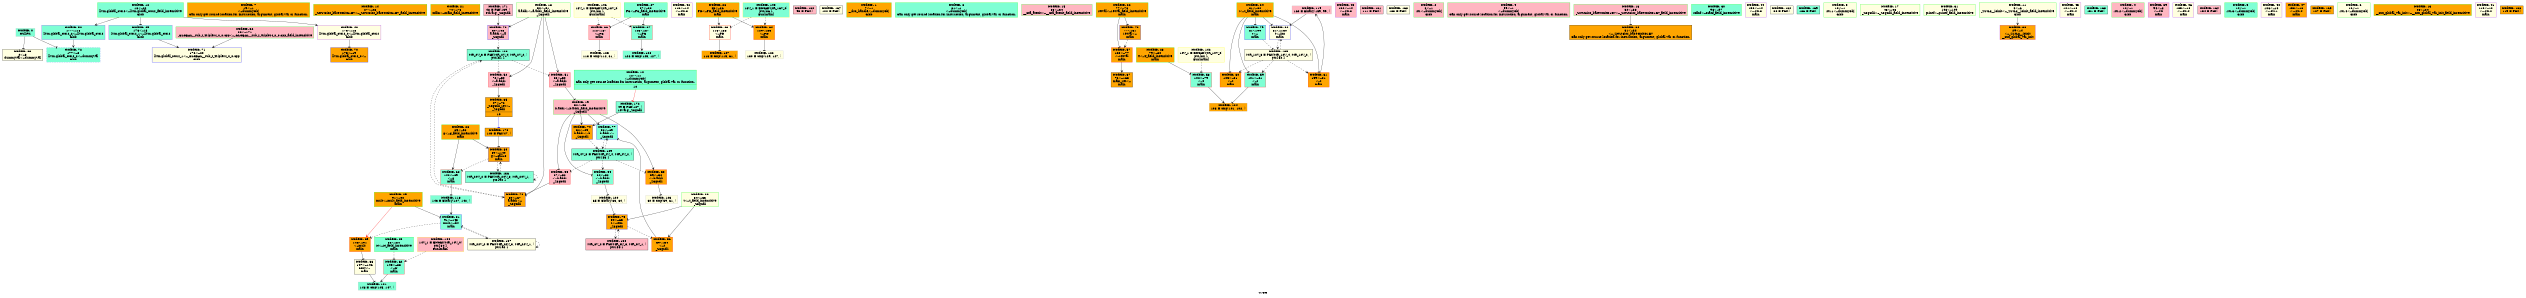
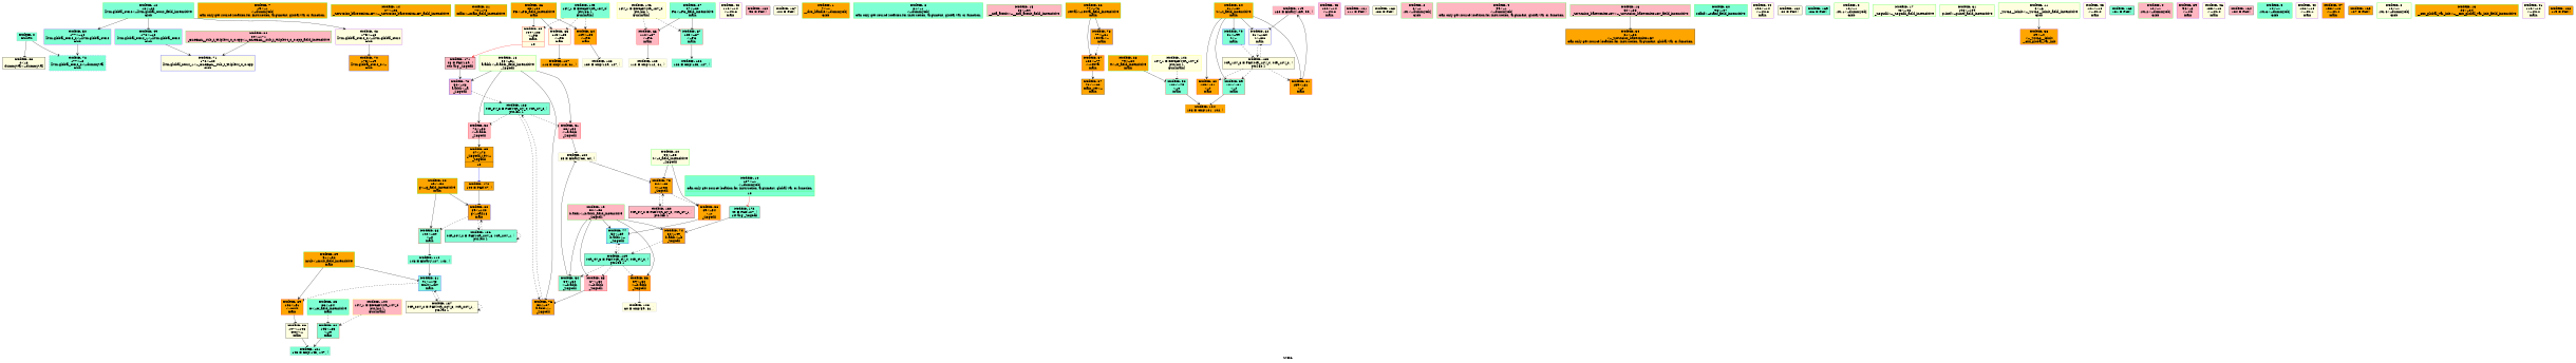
  digraph {
    label=SVFG
    node [color=green fillcolor=orange shape=record style=filled]
    edge [arrowhead=tee style=solid]
    n1 [color=grey fillcolor=aquamarine label="{NodeID: 0\nNullPtr}"]
    n2 [color=black fillcolor=lightyellow label="{NodeID: 33\n2\<--3\ndummyVal\<--dummyVal\n}"]
    n3 [color=blue fillcolor=aquamarine label="{NodeID: 72\n177\<--3\nllvm.global_ctors_2\<--dummyVal\nGlob }" style="dotted,filled"]
    n4 [label="{NodeID: 7\n19\<--1\n\<--dummyObj\nCan only get source location for instruction, argument, global var or function.}"]
    n5 [label="{NodeID: 14\n27\<--28\n_ZNSt8ios_base4InitC1Ev\<--_ZNSt8ios_base4InitC1Ev_field_insensitive\n}"]
    n6 [label="{NodeID: 21\n74\<--75\nmain\<--main_field_insensitive\n}"]
    n7 [label="{NodeID: 28\n89\<--90\ng\<--g_field_insensitive\nmain\n}"]
    n8 [color=red fillcolor=aquamarine label="{NodeID: 68\n142\<--89\n\<--g\nmain\n}"]
    n9 [color=blue label="{NodeID: 80\n89\<--140\ng\<--call18\nmain\n}"]
    n10 [color=grey fillcolor=aquamarine label="{NodeID: 118\n143 = Binary(127, 142, )\n}"]
    n11 [color=black fillcolor=aquamarine label="{NodeID: 136\nMR_20V_2 = PHI(MR_20V_3, MR_20V_1, )\npts\{90 \}\n}"]
    n12 [color=blue fillcolor=aquamarine label="{NodeID: 81\n91\<--143\nmult\<--div\nmain\n}"]
    n13 [color=red label="{NodeID: 69\n146\<--91\n\<--mult\nmain\n}"]
    n14 [color=black fillcolor=lightyellow label="{NodeID: 137\nMR_22V_2 = PHI(MR_22V_3, MR_22V_1, )\npts\{92 \}\n}"]
    n15 [color=black fillcolor=lightyellow label="{NodeID: 36\n147\<--146\nconv\<--\nmain\n}"]
    n16 [color=black label="{NodeID: 35\n47\<--72\n_Z3gcdii_ret\<--\n_Z3gcdii\n|{<s0>10}}"]
    n17 [color=black label="{NodeID: 170\n140 = PHI(47, )\n}"]
    n18 [color=grey fillcolor=lightyellow label="{NodeID: 125\n113 = cmp(112, 61, )\n}"]
    n19 [color=purple fillcolor=lightyellow label="{NodeID: 42\n118\<--14\n\<--.str.3\nmain\n}"]
    n20 [color=purple fillcolor=aquamarine label="{NodeID: 49\n176\<--18\nllvm.global_ctors_1\<--llvm.global_ctors\nGlob }"]
    n21 [color=blue fillcolor=lightyellow label="{NodeID: 71\n176\<--20\nllvm.global_ctors_1\<--_GLOBAL__sub_I_TripleM_0_0.cpp\nGlob }"]
    n22 [color=red label="{NodeID: 56\n69\<--54\n\<--t\n_Z3gcdii\n}"]
    n23 [color=blue fillcolor=aquamarine label="{NodeID: 77\n52\<--69\nb.addr\<--\n_Z3gcdii\n}"]
    n24 [color=black fillcolor=aquamarine label="{NodeID: 129\nMR_4V_3 = PHI(MR_4V_4, MR_4V_2, )\npts\{53 \}\n}"]
    n25 [color=red label="{NodeID: 53\n59\<--52\n\<--b.addr\n_Z3gcdii\n}"]
    n26 [color=red fillcolor=aquamarine label="{NodeID: 54\n64\<--52\n\<--b.addr\n_Z3gcdii\n}"]
    n27 [color=red fillcolor=lightpink label="{NodeID: 55\n67\<--52\n\<--b.addr\n_Z3gcdii\n}"]
    n28 [color=yellow fillcolor=lightyellow label="{NodeID: 146\n18V_1 = ENCHI(MR_18V_0)\npts\{88 \}\nFun[main]}" style="double,filled"]
    n29 [color=red fillcolor=lightpink label="{NodeID: 66\n112\<--87\n\<--PG\nmain\n}"]
    n30 [color=red fillcolor=aquamarine label="{NodeID: 67\n125\<--87\n\<--PG\nmain\n}"]
    n31 [color=grey fillcolor=aquamarine label="{NodeID: 126\n126 = cmp(125, 127, )\n}"]
    n32 [color=red fillcolor=lightyellow label="{NodeID: 63\n115\<--85\n\<--PD\nmain\n}"]
    n33 [color=grey label="{NodeID: 127\n116 = cmp(115, 61, )\n}"]
    n34 [color=blue label="{NodeID: 70\n175\<--19\nllvm.global_ctors_0\<--\nGlob }"]
    n35 [color=black fillcolor=lightpink label="{NodeID: 160\n95 = PHI()\n}"]
    n36 [color=grey fillcolor=lightyellow label="{NodeID: 123\n60 = cmp(59, 61, )\n}"]
    n37 [color=grey fillcolor=lightyellow label="{NodeID: 120\n65 = Binary(63, 64, )\n}"]
    n38 [color=blue label="{NodeID: 76\n50\<--67\na.addr\<--\n_Z3gcdii\n}"]
    n39 [color=black fillcolor=lightyellow label="{NodeID: 167\n122 = PHI()\n}"]
    n40 [label="{NodeID: 1\n7\<--1\n__dso_handle\<--dummyObj\nGlob }"]
    n41 [fillcolor=aquamarine label="{NodeID: 8\n61\<--1\n\<--dummyObj\nCan only get source location for instruction, argument, global var or function.}"]
    n42 [fillcolor=lightpink label="{NodeID: 15\n33\<--34\n__cxa_atexit\<--__cxa_atexit_field_insensitive\n}"]
    n43 [label="{NodeID: 22\n77\<--78\nretval\<--retval_field_insensitive\nmain\n}"]
    n44 [color=red label="{NodeID: 57\n163\<--77\n\<--retval\nmain\n}"]
    n45 [color=blue label="{NodeID: 78\n77\<--61\nretval\<--\nmain\n}"]
    n46 [color=black label="{NodeID: 37\n76\<--163\nmain_ret\<--\nmain\n}"]
    n47 [label="{NodeID: 29\n91\<--92\nmult\<--mult_field_insensitive\nmain\n}"]
    n48 [color=grey fillcolor=aquamarine label="{NodeID: 121\n148 = cmp(145, 147, )\n}"]
    n49 [color=grey fillcolor=lightpink label="{NodeID: 119\n160 = Binary(159, 99, )\n}"]
    n50 [color=blue fillcolor=lightyellow label="{NodeID: 82\n81\<--160\nt\<--inc\nmain\n}"]
    n51 [color=black fillcolor=lightyellow label="{NodeID: 135\nMR_12V_3 = PHI(MR_12V_4, MR_12V_2, )\npts\{82 \}\n}"]
    n52 [color=red fillcolor=aquamarine label="{NodeID: 59\n101\<--81\n\<--t\nmain\n}"]
    n53 [color=red label="{NodeID: 60\n105\<--81\n\<--t\nmain\n}"]
    n54 [color=red label="{NodeID: 61\n159\<--81\n\<--t\nmain\n}"]
    n55 [color=purple fillcolor=lightpink label="{NodeID: 43\n132\<--14\n\<--.str.3\nmain\n}"]
    n56 [color=purple fillcolor=aquamarine label="{NodeID: 50\n177\<--18\nllvm.global_ctors_2\<--llvm.global_ctors\nGlob }"]
    n57 [color=red label="{NodeID: 64\n129\<--85\n\<--PD\nmain\n}"]
    n58 [color=grey fillcolor=lightyellow label="{NodeID: 122\n130 = cmp(129, 127, )\n}"]
    n59 [color=black fillcolor=lightpink label="{NodeID: 161\n111 = PHI()\n}"]
    n60 [color=black fillcolor=lightyellow label="{NodeID: 168\n133 = PHI()\n}"]
    n61 [fillcolor=lightpink label="{NodeID: 2\n8\<--1\n.str\<--dummyObj\nGlob }"]
    n62 [fillcolor=lightpink label="{NodeID: 9\n99\<--1\n\<--dummyObj\nCan only get source location for instruction, argument, global var or function.}"]
    n63 [fillcolor=lightpink label="{NodeID: 16\n32\<--38\n_ZNSt8ios_base4InitD1Ev\<--_ZNSt8ios_base4InitD1Ev_field_insensitive\n}"]
    n64 [color=black label="{NodeID: 34\n31\<--32\n\<--_ZNSt8ios_base4InitD1Ev\nCan only get source location for instruction, argument, global var or function.}"]
    n65 [label="{NodeID: 23\n79\<--80\nT\<--T_field_insensitive\nmain\n}"]
    n66 [color=red fillcolor=aquamarine label="{NodeID: 58\n102\<--79\n\<--T\nmain\n}"]
    n67 [color=grey label="{NodeID: 124\n103 = cmp(101, 102, )\n}"]
    n68 [fillcolor=aquamarine label="{NodeID: 30\n96\<--97\nscanf\<--scanf_field_insensitive\n}"]
    n69 [color=blue label="{NodeID: 75\n54\<--65\nt\<--rem\n_Z3gcdii\n}"]
    n70 [color=black fillcolor=lightpink label="{NodeID: 130\nMR_6V_2 = PHI(MR_6V_3, MR_6V_1, )\npts\{55 \}\n}"]
    n71 [color=purple fillcolor=lightyellow label="{NodeID: 44\n150\<--14\n\<--.str.3\nmain\n}"]
    n72 [color=red fillcolor=lightpink label="{NodeID: 51\n63\<--50\n\<--a.addr\n_Z3gcdii\n}"]
+   n73 [color=red fillcolor=lightyellow label="{NodeID: 65\n139\<--85\n\<--PD\nmain\n|{<s0>10}}"]
    n74 [color=black fillcolor=lightpink label="{NodeID: 171\n48 = PHI(139, )\n0th arg _Z3gcdii }"]
    n75 [color=blue fillcolor=lightpink label="{NodeID: 73\n50\<--48\na.addr\<--a\n_Z3gcdii\n}"]
    n76 [color=black fillcolor=aquamarine label="{NodeID: 128\nMR_2V_3 = PHI(MR_2V_4, MR_2V_2, )\npts\{51 \}\n}"]
    n77 [color=black fillcolor=lightyellow label="{NodeID: 162\n30 = PHI()\n}"]
    n78 [color=blue fillcolor=aquamarine label="{NodeID: 79\n81\<--99\nt\<--\nmain\n}"]
    n79 [color=black fillcolor=aquamarine label="{NodeID: 169\n136 = PHI()\n}"]
    n80 [fillcolor=lightyellow label="{NodeID: 3\n10\<--1\n.str.1\<--dummyObj\nGlob }"]
    n81 [fillcolor=aquamarine label="{NodeID: 10\n127\<--1\n\<--dummyObj\nCan only get source location for instruction, argument, global var or function.|{<s0>10}}"]
    n82 [color=black fillcolor=aquamarine label="{NodeID: 172\n49 = PHI(127, )\n1st arg _Z3gcdii }"]
    n83 [color=blue label="{NodeID: 74\n52\<--49\nb.addr\<--b\n_Z3gcdii\n}"]
    n84 [fillcolor=lightyellow label="{NodeID: 17\n45\<--46\n_Z3gcdii\<--_Z3gcdii_field_insensitive\n}"]
    n85 [label="{NodeID: 24\n81\<--82\nt\<--t_field_insensitive\nmain\n}"]
    n86 [fillcolor=lightyellow label="{NodeID: 31\n108\<--109\nprintf\<--printf_field_insensitive\n}"]
    n87 [color=purple label="{NodeID: 38\n29\<--4\n\<--_ZStL8__ioinit\n__cxx_global_var_init\n}"]
    n88 [color=red fillcolor=lightpink label="{NodeID: 52\n72\<--50\n\<--a.addr\n_Z3gcdii\n}"]
    n89 [color=purple fillcolor=lightyellow label="{NodeID: 45\n121\<--16\n\<--.str.4\nmain\n}"]
    n90 [color=yellow fillcolor=lightyellow label="{NodeID: 142\n10V_1 = ENCHI(MR_10V_0)\npts\{80 \}\nFun[main]}" style="double,filled"]
    n91 [color=black fillcolor=aquamarine label="{NodeID: 163\n151 = PHI()\n}"]
    n92 [fillcolor=lightpink label="{NodeID: 4\n12\<--1\n.str.2\<--dummyObj\nGlob }"]
    n93 [fillcolor=lightyellow label="{NodeID: 11\n4\<--6\n_ZStL8__ioinit\<--_ZStL8__ioinit_field_insensitive\nGlob }"]
    n94 [fillcolor=lightyellow label="{NodeID: 18\n50\<--51\na.addr\<--a.addr_field_insensitive\n_Z3gcdii\n}"]
    n95 [fillcolor=aquamarine label="{NodeID: 25\n83\<--84\nN\<--N_field_insensitive\nmain\n}"]
    n96 [color=red fillcolor=aquamarine label="{NodeID: 62\n145\<--83\n\<--N\nmain\n}"]
    n97 [fillcolor=lightpink label="{NodeID: 32\n20\<--171\n_GLOBAL__sub_I_TripleM_0_0.cpp\<--_GLOBAL__sub_I_TripleM_0_0.cpp_field_insensitive\n}"]
    n98 [color=purple fillcolor=lightpink label="{NodeID: 39\n94\<--8\n\<--.str\nmain\n}"]
    n99 [color=purple fillcolor=lightyellow label="{NodeID: 46\n135\<--16\n\<--.str.4\nmain\n}"]
    n100 [color=black fillcolor=lightpink label="{NodeID: 164\n154 = PHI()\n}"]
    n101 [fillcolor=aquamarine label="{NodeID: 5\n14\<--1\n.str.3\<--dummyObj\nGlob }"]
    n102 [fillcolor=aquamarine label="{NodeID: 12\n18\<--22\nllvm.global_ctors\<--llvm.global_ctors_field_insensitive\nGlob }"]
    n103 [color=purple fillcolor=lightyellow label="{NodeID: 48\n175\<--18\nllvm.global_ctors_0\<--llvm.global_ctors\nGlob }"]
    n104 [fillcolor=lightpink label="{NodeID: 19\n52\<--53\nb.addr\<--b.addr_field_insensitive\n_Z3gcdii\n}"]
    n105 [label="{NodeID: 26\n85\<--86\nPD\<--PD_field_insensitive\nmain\n}"]
    n106 [color=purple fillcolor=lightyellow label="{NodeID: 40\n106\<--10\n\<--.str.1\nmain\n}"]
    n107 [color=purple label="{NodeID: 47\n153\<--16\n\<--.str.4\nmain\n}"]
    n108 [color=yellow fillcolor=lightpink label="{NodeID: 144\n14V_1 = ENCHI(MR_14V_0)\npts\{84 \}\nFun[main]}" style="double,filled"]
    n109 [color=black label="{NodeID: 165\n107 = PHI()\n}"]
    n110 [fillcolor=lightyellow label="{NodeID: 6\n16\<--1\n.str.4\<--dummyObj\nGlob }"]
    n111 [label="{NodeID: 13\n23\<--24\n__cxx_global_var_init\<--__cxx_global_var_init_field_insensitive\n}"]
    n112 [fillcolor=lightyellow label="{NodeID: 20\n54\<--55\nt\<--t_field_insensitive\n_Z3gcdii\n}"]
    n113 [fillcolor=aquamarine label="{NodeID: 27\n87\<--88\nPG\<--PG_field_insensitive\nmain\n}"]
    n114 [color=purple fillcolor=lightyellow label="{NodeID: 41\n110\<--12\n\<--.str.2\nmain\n}"]
    n115 [color=yellow fillcolor=aquamarine label="{NodeID: 145\n16V_1 = ENCHI(MR_16V_0)\npts\{86 \}\nFun[main]}" style="double,filled"]
    n116 [color=black label="{NodeID: 166\n119 = PHI()\n}"]
    n1 -> n2
    n1 -> n3
    n7 -> n8 [arrowhead=vee]
    n7 -> n9 [arrowhead=vee]
    n8 -> n10
    n9 -> n8 [style=dashed]
    n9 -> n11 [arrowhead=vee style=dashed]
    n10 -> n12 [arrowhead=vee]
    n11 -> n9 [arrowhead=vee style=dashed]
    n11 -> n11 [arrowhead=vee style=dashed]
    n12 -> n13 [style=dashed]
    n12 -> n14 [arrowhead=vee style=dashed]
    n13 -> n15
    n14 -> n12 [style=dashed]
    n14 -> n14 [arrowhead=vee style=dashed]
    n15 -> n48
    n16 -> n17 [color=blue tailport=s0]
    n17 -> n9
    n20 -> n21 [arrowhead=vee]
    n22 -> n23
    n23 -> n24 [arrowhead=vee style=dashed]
    n24 -> n23 [style=dashed]
    n24 -> n25 [style=dashed]
    n24 -> n26 [arrowhead=vee style=dashed]
    n24 -> n27 [style=dashed]
    n25 -> n36
    n26 -> n37
    n27 -> n38
    n28 -> n29 [style=dashed]
    n28 -> n30 [arrowhead=vee style=dashed]
    n29 -> n18
    n30 -> n31 [arrowhead=vee]
    n32 -> n33
    n37 -> n69
    n38 -> n76 [arrowhead=vee style=dashed]
    n43 -> n44
    n43 -> n45
    n44 -> n46 [arrowhead=vee]
    n45 -> n44 [arrowhead=vee style=dashed]
    n47 -> n12
-   n47 -> n13 [arrowhead=vee color=red]
+   n47 -> n13 [arrowhead=vee]
    n49 -> n50
    n50 -> n51 [arrowhead=vee style=dashed]
    n51 -> n50 [style=dashed]
    n51 -> n52 [arrowhead=vee style=dashed]
    n51 -> n53 [arrowhead=vee style=dashed]
    n51 -> n54 [arrowhead=vee style=dashed]
    n52 -> n67
    n54 -> n49 [arrowhead=vee]
    n56 -> n3 [arrowhead=vee]
    n57 -> n58
    n63 -> n64
    n65 -> n66
    n66 -> n67 [arrowhead=vee]
    n69 -> n22 [style=dashed]
    n69 -> n70 [arrowhead=vee style=dashed]
    n70 -> n69 [arrowhead=vee style=dashed]
-   n72 -> n104
+   n72 -> n37
+   n73 -> n74 [arrowhead=vee color=red tailport=s0]
    n74 -> n75 [arrowhead=vee]
    n75 -> n76 [arrowhead=vee style=dashed]
    n76 -> n38 [arrowhead=vee style=dashed]
    n76 -> n72 [style=dashed]
    n76 -> n88 [style=dashed]
    n78 -> n51 [style=dashed]
    n81 -> n82 [color=red tailport=s0]
    n82 -> n83 [arrowhead=vee]
    n83 -> n24 [arrowhead=vee style=dashed]
    n85 -> n50
    n85 -> n52
-   n85 -> n53
+   n85 -> n53 [arrowhead=vee]
    n85 -> n54
    n85 -> n78
    n88 -> n16 [arrowhead=vee]
    n90 -> n66 [style=dashed]
    n93 -> n87 [arrowhead=vee]
    n94 -> n38
    n94 -> n72 [arrowhead=vee]
    n94 -> n75 [arrowhead=vee]
    n94 -> n88 [arrowhead=vee]
    n95 -> n96 [style=dashed]
    n96 -> n48 [arrowhead=vee]
    n97 -> n21 [arrowhead=vee]
    n102 -> n20
    n102 -> n56 [arrowhead=vee]
    n102 -> n103 [arrowhead=vee]
    n103 -> n34
    n104 -> n23 [arrowhead=vee]
    n104 -> n25 [arrowhead=vee]
    n104 -> n26
    n104 -> n27
    n104 -> n83 [arrowhead=vee]
    n105 -> n32 [arrowhead=vee]
    n105 -> n57 [arrowhead=vee]
+   n105 -> n73
    n108 -> n96 [arrowhead=vee style=dashed]
    n112 -> n22 [arrowhead=vee]
    n112 -> n69
    n113 -> n29
    n113 -> n30
    n115 -> n32 [style=dashed]
    n115 -> n57 [arrowhead=vee style=dashed]
+   n115 -> n73 [style=dashed]
  }
